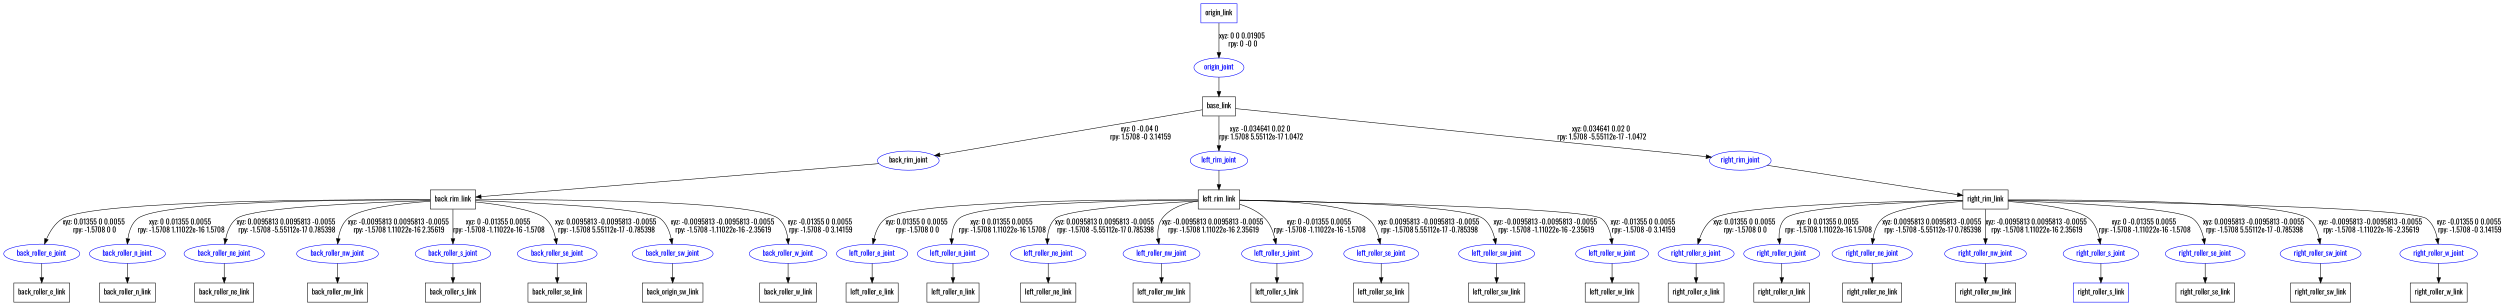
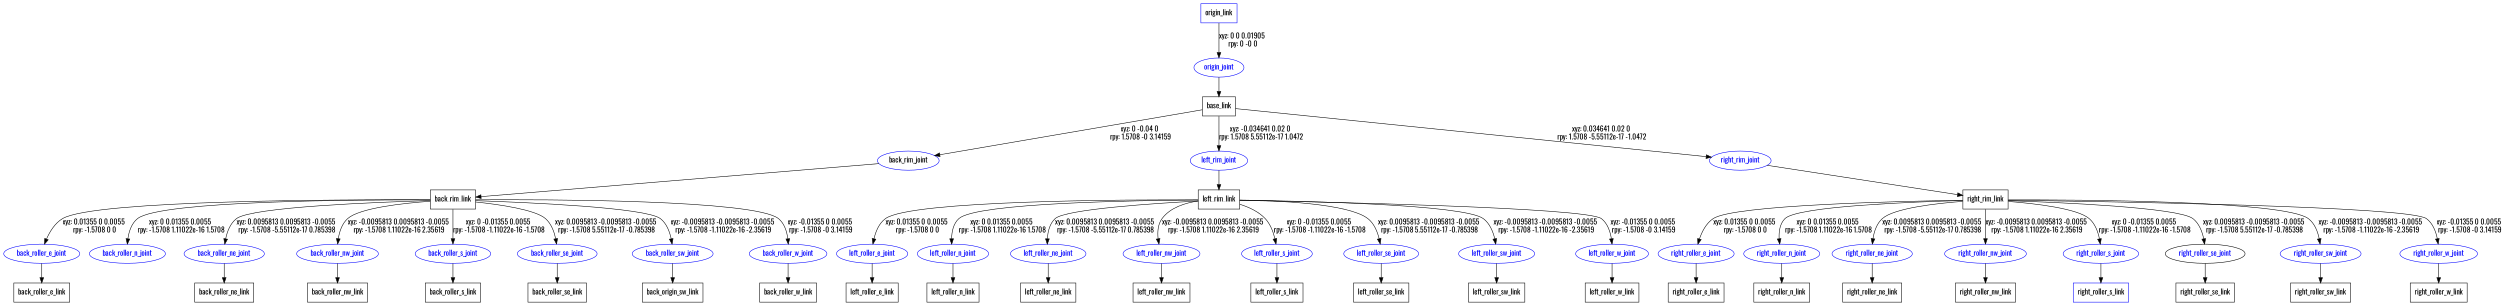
  digraph {
    fontname=Oswald
    node [color=blue fontname=Oswald shape=box]
    edge [fontname=Oswald]
    n1 [label=origin_link]
    origin_joint [fontcolor=blue shape=ellipse]
    n3 [label=base_link color=""]
    back_rim_joint [fontcolor=black shape=ellipse]
    left_rim_joint [fontcolor=blue shape=ellipse]
    right_rim_joint [fontcolor=blue shape=ellipse]
    n7 [label=back_rim_link color=""]
    n8 [label=left_rim_link color=""]
    n9 [label=right_rim_link color=""]
    back_roller_e_joint [fontcolor=blue shape=ellipse]
    back_roller_n_joint [fontcolor=blue shape=ellipse]
    back_roller_ne_joint [fontcolor=blue shape=ellipse]
    back_roller_nw_joint [fontcolor=blue shape=ellipse]
    back_roller_s_joint [fontcolor=blue shape=ellipse]
    back_roller_se_joint [fontcolor=blue shape=ellipse]
    back_roller_sw_joint [fontcolor=blue shape=ellipse]
    back_roller_w_joint [fontcolor=blue shape=ellipse]
    n18 [label=back_roller_e_link color=""]
-   n19 [label=back_roller_n_link color=""]
    n20 [label=back_roller_ne_link color=""]
    n21 [label=back_roller_nw_link color=""]
    n22 [label=back_roller_s_link color=""]
    n23 [label=back_roller_se_link color=""]
    n24 [label=back_origin_sw_link color=""]
    n25 [label=back_roller_w_link color=""]
    left_roller_e_joint [fontcolor=blue shape=ellipse]
    left_roller_n_joint [fontcolor=blue shape=ellipse]
    left_roller_ne_joint [fontcolor=blue shape=ellipse]
    left_roller_nw_joint [fontcolor=blue shape=ellipse]
    left_roller_s_joint [fontcolor=blue shape=ellipse]
    left_roller_se_joint [fontcolor=blue shape=ellipse]
    left_roller_sw_joint [fontcolor=blue shape=ellipse]
    left_roller_w_joint [fontcolor=blue shape=ellipse]
    n34 [label=left_roller_e_link color=""]
    n35 [label=left_roller_n_link color=""]
    n36 [label=left_roller_ne_link color=""]
    n37 [label=left_roller_nw_link color=""]
    n38 [label=left_roller_s_link color=""]
    n39 [label=left_roller_se_link color=""]
    n40 [label=left_roller_sw_link color=""]
    n41 [label=left_roller_w_link color=""]
    right_roller_e_joint [fontcolor=blue shape=ellipse]
    right_roller_n_joint [fontcolor=blue shape=ellipse]
    right_roller_ne_joint [fontcolor=blue shape=ellipse]
    right_roller_nw_joint [fontcolor=blue shape=ellipse]
    right_roller_s_joint [fontcolor=blue shape=ellipse]
-   right_roller_se_joint [fontcolor=blue shape=ellipse]
+   right_roller_se_joint [color=black fontcolor=blue shape=ellipse]
    right_roller_sw_joint [fontcolor=blue shape=ellipse]
    right_roller_w_joint [fontcolor=blue shape=ellipse]
    n50 [label=right_roller_e_link color=""]
    n51 [label=right_roller_n_link color=""]
    n52 [label=right_roller_ne_link color=""]
    n53 [label=right_roller_nw_link color=""]
    n54 [label=right_roller_s_link]
    n55 [label=right_roller_se_link color=""]
    n56 [label=right_roller_sw_link color=""]
    n57 [label=right_roller_w_link color=""]
    n1 -> origin_joint [label="xyz: 0 0 0.01905 \nrpy: 0 -0 0"]
    origin_joint -> n3
    n3 -> back_rim_joint [label="xyz: 0 -0.04 0 \nrpy: 1.5708 -0 3.14159"]
    n3 -> left_rim_joint [label="xyz: -0.034641 0.02 0 \nrpy: 1.5708 5.55112e-17 1.0472"]
    n3 -> right_rim_joint [label="xyz: 0.034641 0.02 0 \nrpy: 1.5708 -5.55112e-17 -1.0472"]
    back_rim_joint -> n7
    left_rim_joint -> n8
    right_rim_joint -> n9
    n7 -> back_roller_e_joint [label="xyz: 0.01355 0 0.0055 \nrpy: -1.5708 0 0"]
    n7 -> back_roller_n_joint [label="xyz: 0 0.01355 0.0055 \nrpy: -1.5708 1.11022e-16 1.5708"]
    n7 -> back_roller_ne_joint [label="xyz: 0.0095813 0.0095813 -0.0055 \nrpy: -1.5708 -5.55112e-17 0.785398"]
    n7 -> back_roller_nw_joint [label="xyz: -0.0095813 0.0095813 -0.0055 \nrpy: -1.5708 1.11022e-16 2.35619"]
    n7 -> back_roller_s_joint [label="xyz: 0 -0.01355 0.0055 \nrpy: -1.5708 -1.11022e-16 -1.5708"]
    n7 -> back_roller_se_joint [label="xyz: 0.0095813 -0.0095813 -0.0055 \nrpy: -1.5708 5.55112e-17 -0.785398"]
    n7 -> back_roller_sw_joint [label="xyz: -0.0095813 -0.0095813 -0.0055 \nrpy: -1.5708 -1.11022e-16 -2.35619"]
    n7 -> back_roller_w_joint [label="xyz: -0.01355 0 0.0055 \nrpy: -1.5708 -0 3.14159"]
    n8 -> left_roller_e_joint [label="xyz: 0.01355 0 0.0055 \nrpy: -1.5708 0 0"]
    n8 -> left_roller_n_joint [label="xyz: 0 0.01355 0.0055 \nrpy: -1.5708 1.11022e-16 1.5708"]
    n8 -> left_roller_ne_joint [label="xyz: 0.0095813 0.0095813 -0.0055 \nrpy: -1.5708 -5.55112e-17 0.785398"]
    n8 -> left_roller_nw_joint [label="xyz: -0.0095813 0.0095813 -0.0055 \nrpy: -1.5708 1.11022e-16 2.35619"]
    n8 -> left_roller_s_joint [label="xyz: 0 -0.01355 0.0055 \nrpy: -1.5708 -1.11022e-16 -1.5708"]
    n8 -> left_roller_se_joint [label="xyz: 0.0095813 -0.0095813 -0.0055 \nrpy: -1.5708 5.55112e-17 -0.785398"]
    n8 -> left_roller_sw_joint [label="xyz: -0.0095813 -0.0095813 -0.0055 \nrpy: -1.5708 -1.11022e-16 -2.35619"]
    n8 -> left_roller_w_joint [label="xyz: -0.01355 0 0.0055 \nrpy: -1.5708 -0 3.14159"]
    n9 -> right_roller_e_joint [label="xyz: 0.01355 0 0.0055 \nrpy: -1.5708 0 0"]
    n9 -> right_roller_n_joint [label="xyz: 0 0.01355 0.0055 \nrpy: -1.5708 1.11022e-16 1.5708"]
    n9 -> right_roller_ne_joint [label="xyz: 0.0095813 0.0095813 -0.0055 \nrpy: -1.5708 -5.55112e-17 0.785398"]
    n9 -> right_roller_nw_joint [label="xyz: -0.0095813 0.0095813 -0.0055 \nrpy: -1.5708 1.11022e-16 2.35619"]
    n9 -> right_roller_s_joint [label="xyz: 0 -0.01355 0.0055 \nrpy: -1.5708 -1.11022e-16 -1.5708"]
    n9 -> right_roller_se_joint [label="xyz: 0.0095813 -0.0095813 -0.0055 \nrpy: -1.5708 5.55112e-17 -0.785398"]
    n9 -> right_roller_sw_joint [label="xyz: -0.0095813 -0.0095813 -0.0055 \nrpy: -1.5708 -1.11022e-16 -2.35619"]
    n9 -> right_roller_w_joint [label="xyz: -0.01355 0 0.0055 \nrpy: -1.5708 -0 3.14159"]
    back_roller_e_joint -> n18
-   back_roller_n_joint -> n19
    back_roller_ne_joint -> n20
    back_roller_nw_joint -> n21
    back_roller_s_joint -> n22
    back_roller_se_joint -> n23
    back_roller_sw_joint -> n24
    back_roller_w_joint -> n25
    left_roller_e_joint -> n34
    left_roller_n_joint -> n35
    left_roller_ne_joint -> n36
    left_roller_nw_joint -> n37
    left_roller_s_joint -> n38
    left_roller_se_joint -> n39
    left_roller_sw_joint -> n40
    left_roller_w_joint -> n41
    right_roller_e_joint -> n50
    right_roller_n_joint -> n51
    right_roller_ne_joint -> n52
    right_roller_nw_joint -> n53
    right_roller_s_joint -> n54
    right_roller_se_joint -> n55
    right_roller_sw_joint -> n56
    right_roller_w_joint -> n57
  }
